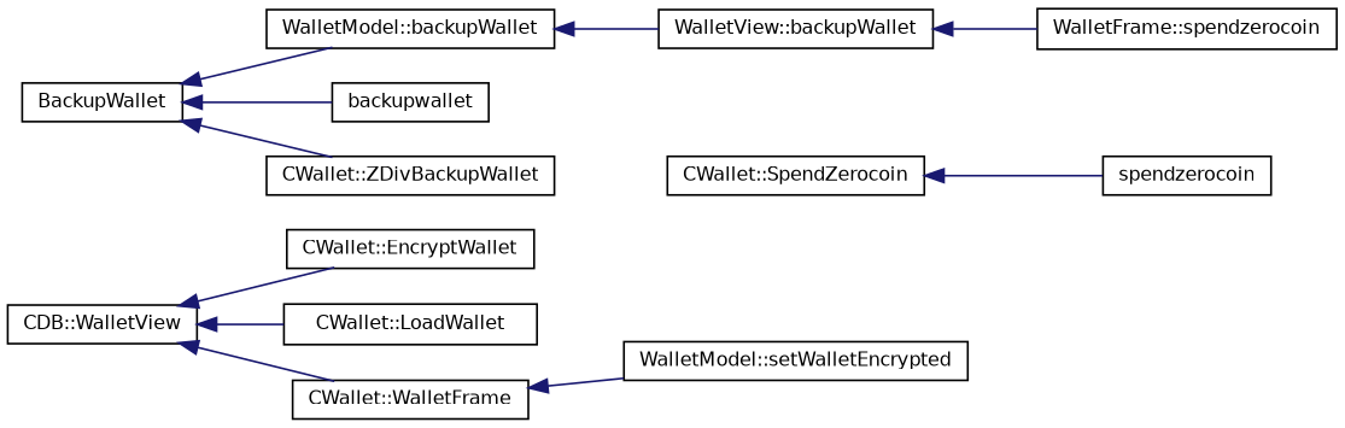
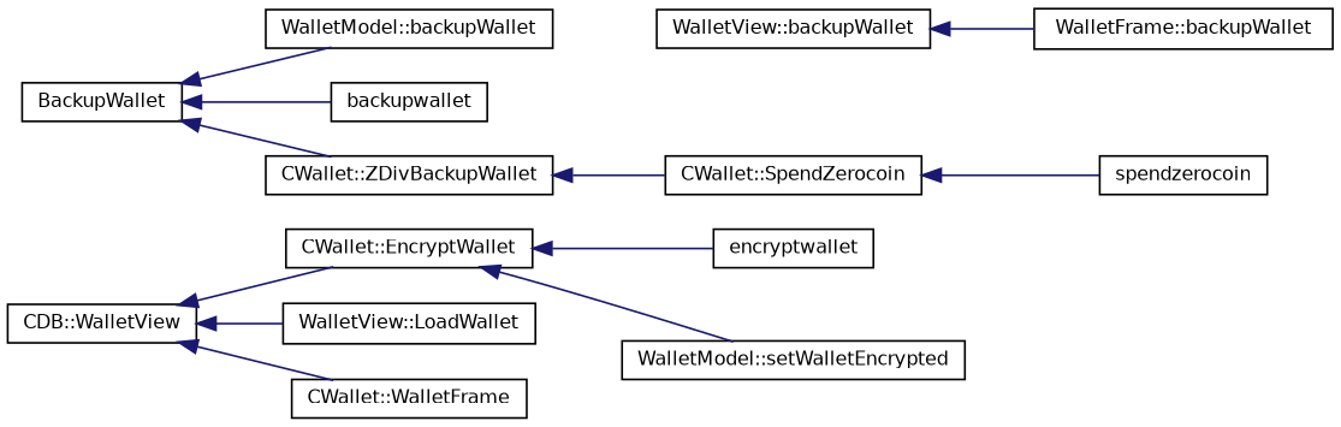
  digraph {
    rankdir=LR
    node [color=black fillcolor=white fontname=Helvetica fontsize=10 shape=record style=filled]
    edge [color=midnightblue dir=back fontname=Helvetica fontsize=10 labelfontname=Helvetica labelfontsize=10 style=solid]
    n1 [height=0.2 label="CDB::WalletView" width=0.4]
    n2 [height=0.2 label="CWallet::EncryptWallet" width=0.4]
-   n3 [height=0.2 label="CWallet::LoadWallet" width=0.4]
+   n3 [height=0.2 label="WalletView::LoadWallet" width=0.4]
    n4 [height=0.2 label="CWallet::WalletFrame" width=0.4]
    n5 [height=0.2 label=BackupWallet width=0.4]
    n6 [height=0.2 label="WalletModel::backupWallet" width=0.4]
    n7 [height=0.2 label=backupwallet width=0.4]
    n8 [height=0.2 label="CWallet::ZDivBackupWallet" width=0.4]
    n9 [height=0.2 label="WalletModel::setWalletEncrypted" width=0.4]
+   n10 [height=0.2 label=encryptwallet width=0.4]
    n11 [height=0.2 label="WalletView::backupWallet" width=0.4]
    n12 [height=0.2 label="CWallet::SpendZerocoin" width=0.4]
-   n13 [height=0.2 label="WalletFrame::spendzerocoin" width=0.4]
+   n13 [height=0.2 label="WalletFrame::backupWallet" width=0.4]
    n14 [height=0.2 label=spendzerocoin width=0.4]
    n1 -> n2
    n1 -> n3
    n1 -> n4
-   n4 -> n9
+   n2 -> n9
+   n2 -> n10
    n5 -> n6
    n5 -> n7
    n5 -> n8
-   n6 -> n11
+   n8 -> n12
    n11 -> n13
    n12 -> n14
  }
